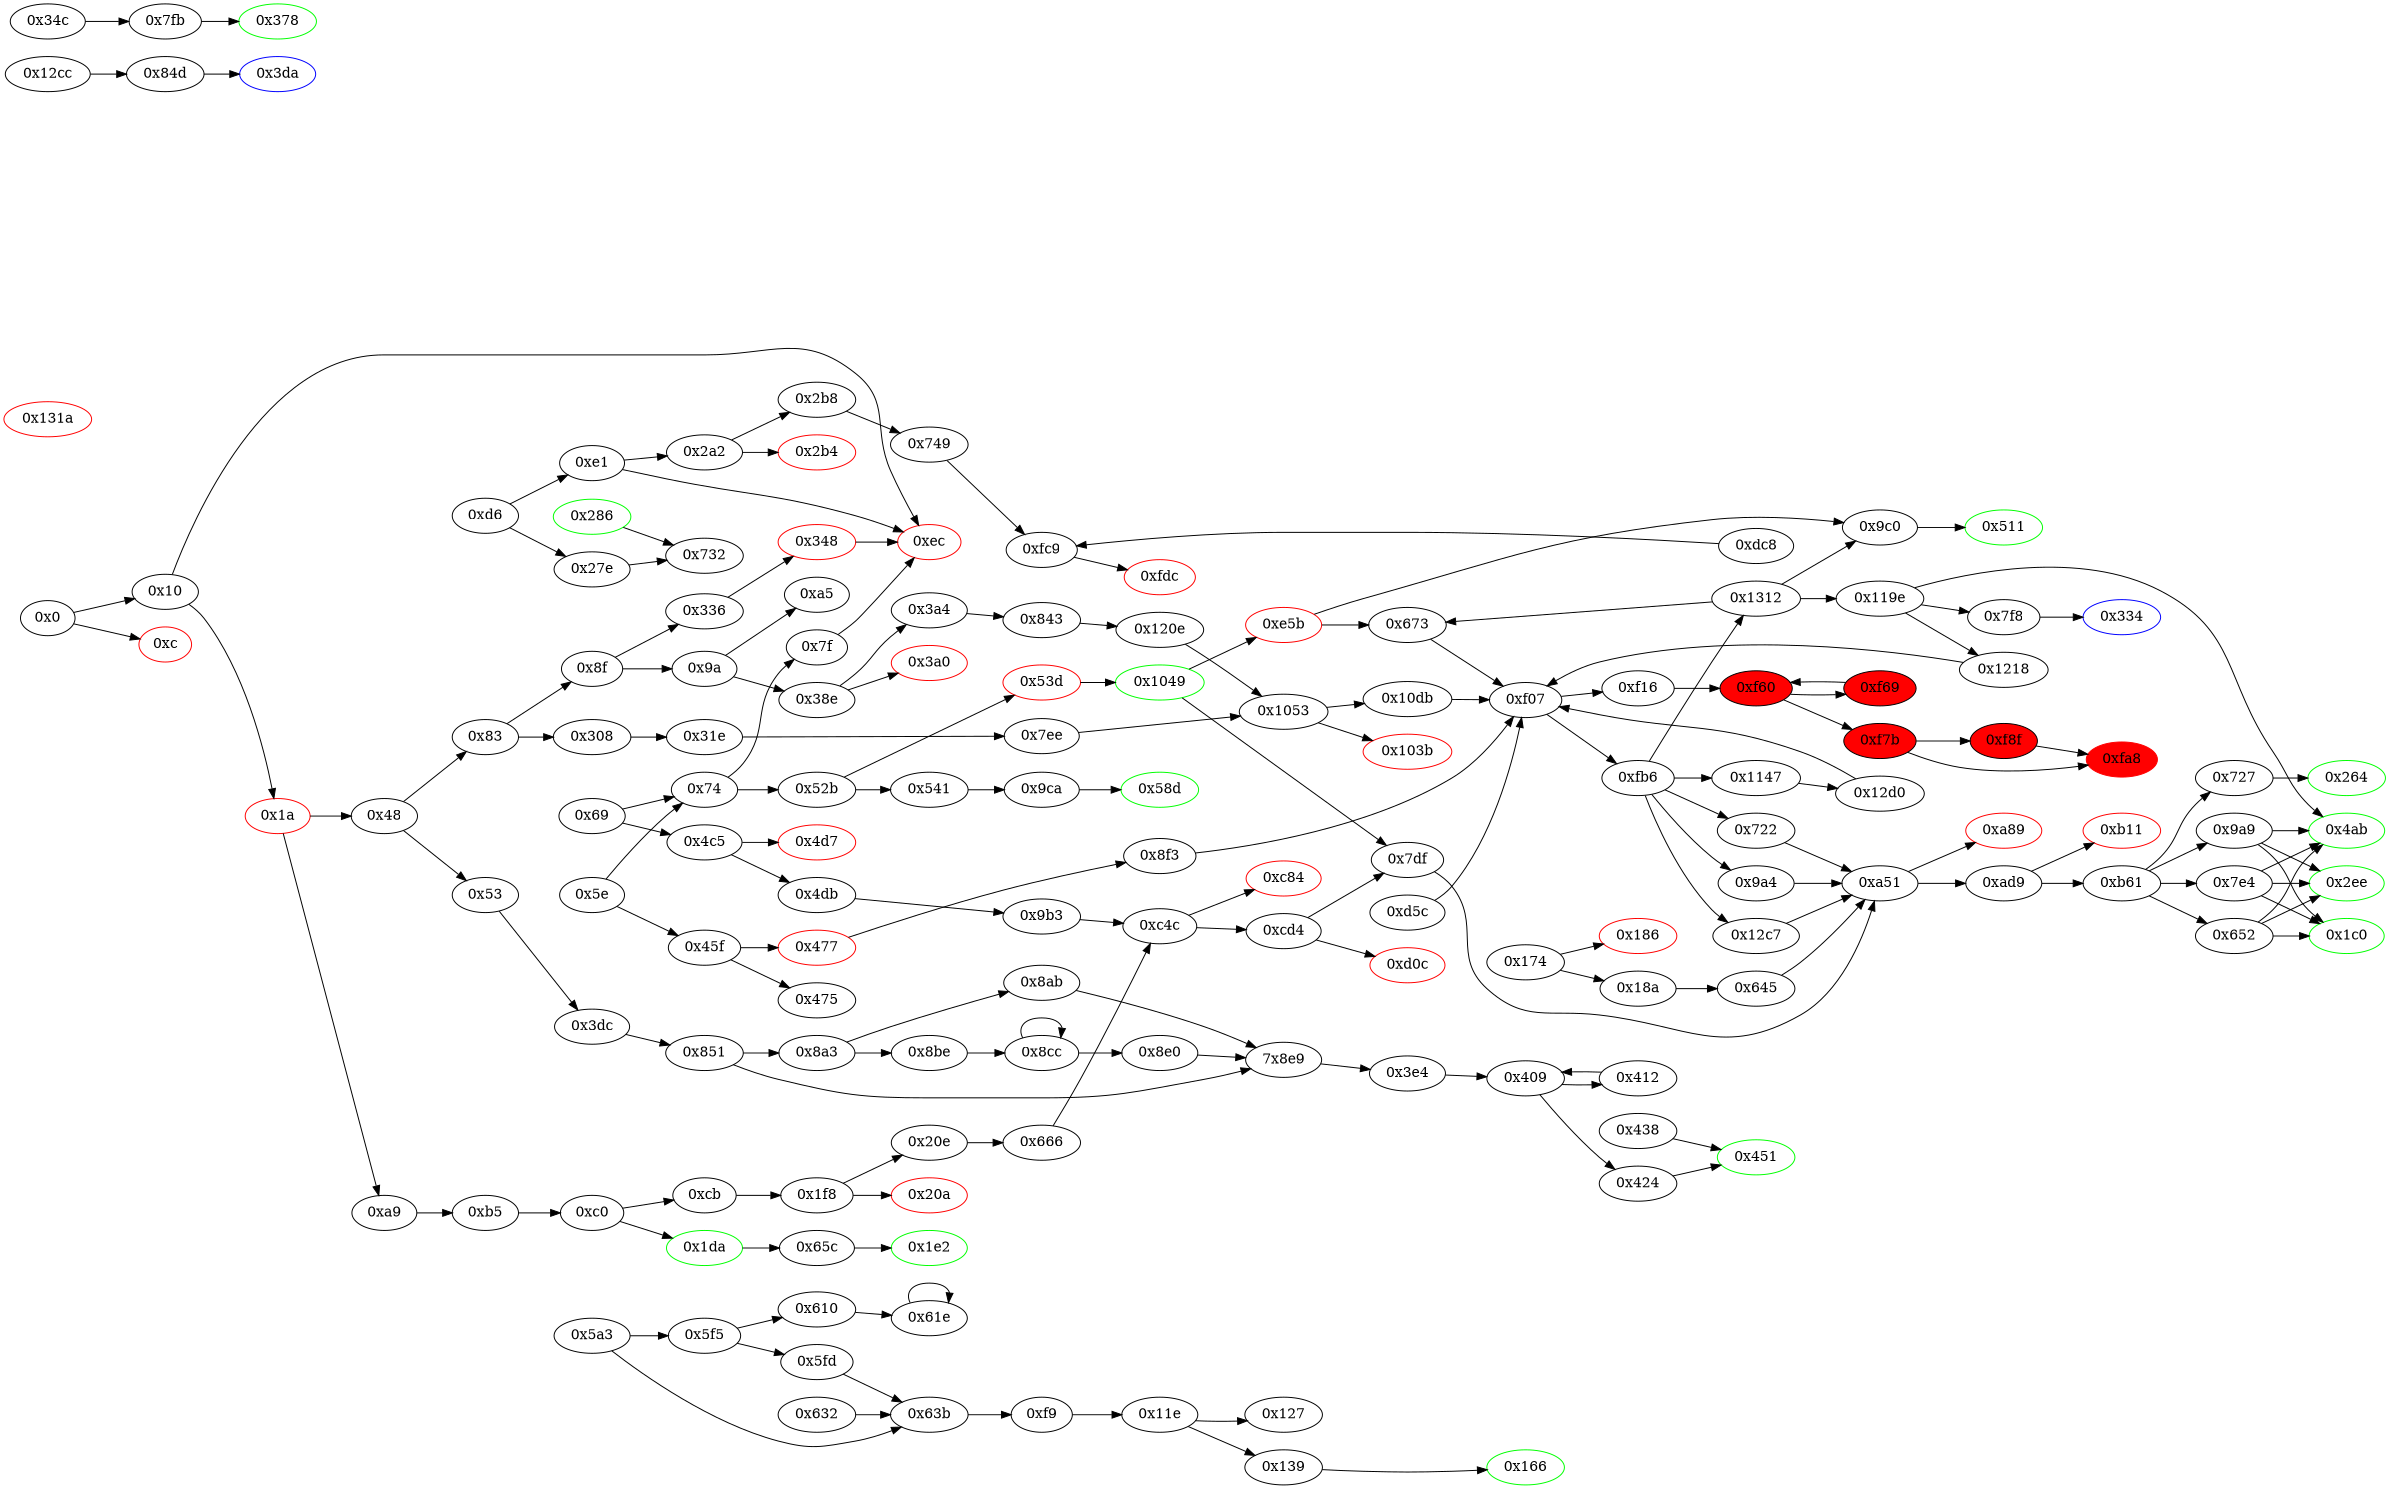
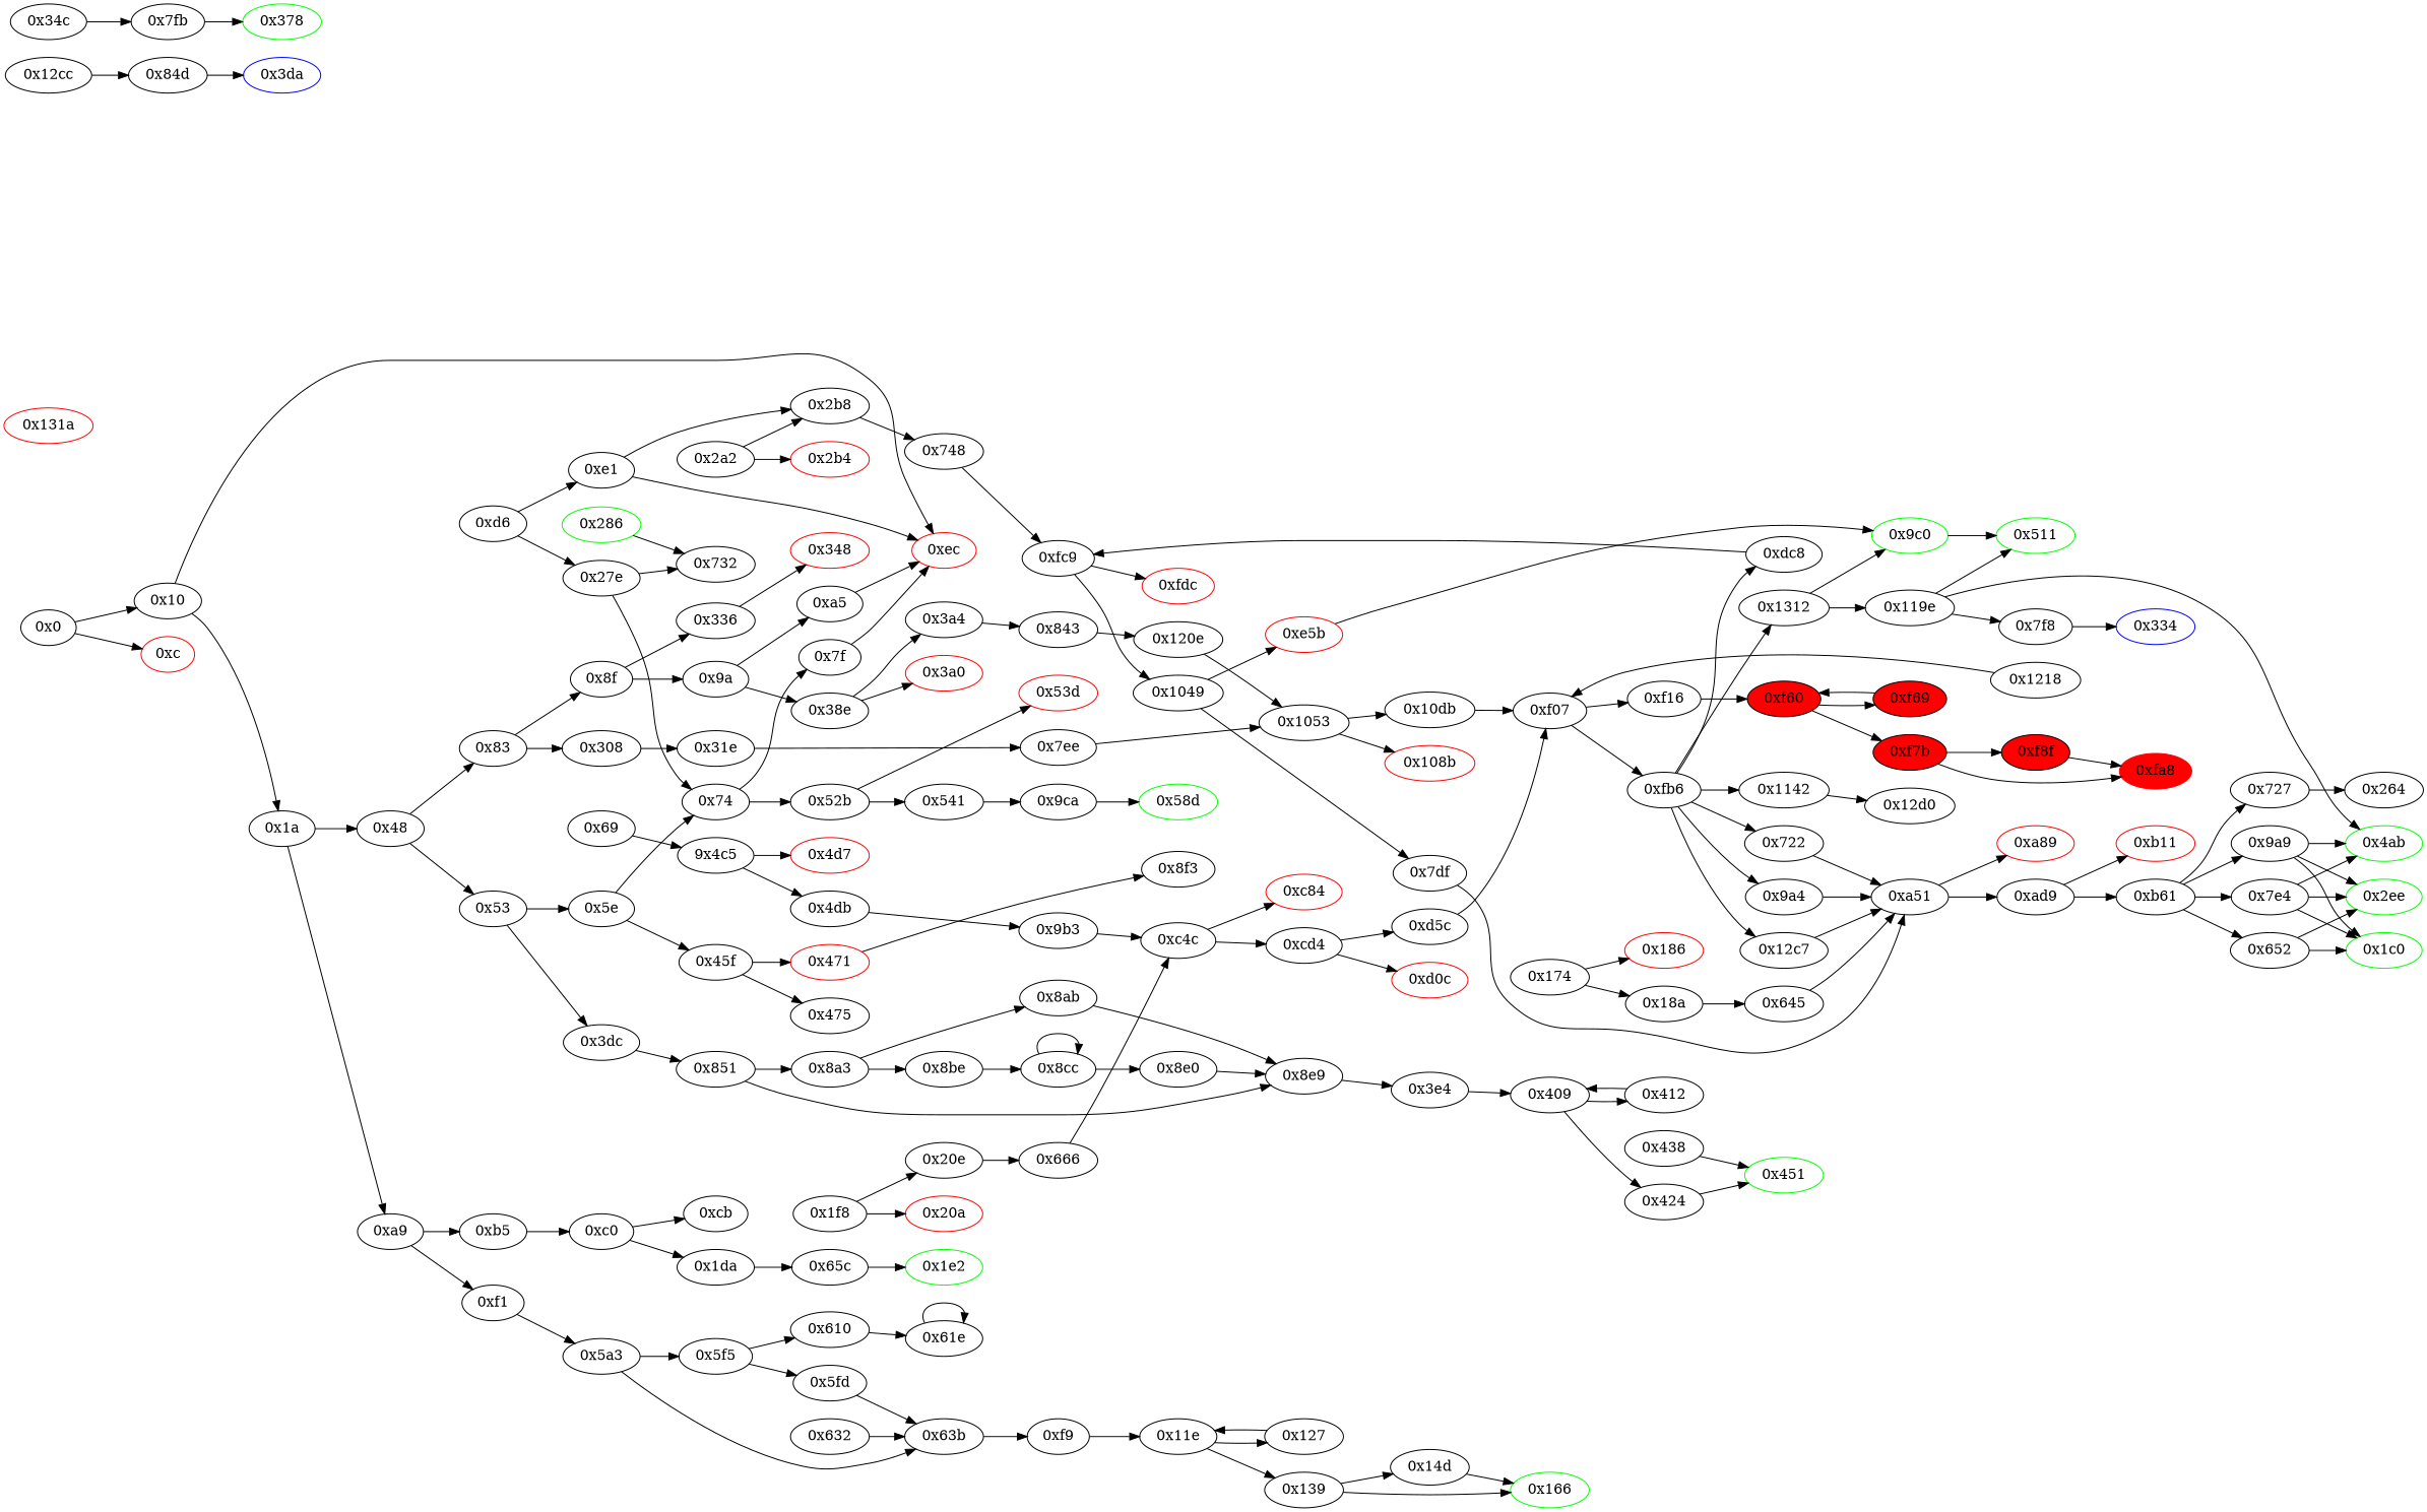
  digraph {
    rankdir=LR
    node [fillcolor=white style=filled]
    "0xfc9"
-   "0x1049" [color=green]
+   "0x1049"
    "0xfdc" [color=red]
    "0xe5b" [color=red]
    "0x7df"
    "0x11e"
    "0x127"
    "0x139"
    "0x166" [color=green]
+   "0x14d"
+   "0xf1"
    "0x5a3"
    "0x63b"
    "0x5f5"
    "0xf9"
    "0xb11" [color=red]
    "0x1e2" [color=green]
    "0x65c"
    "0xdc8"
    "0x5fd"
    "0x610"
    "0x38e"
    "0x3a4"
    "0x3a0" [color=red]
    "0x843"
    "0x1053"
    "0x10db"
-   "0x108b" [color=red label="0x103b"]
+   "0x108b" [color=red]
    "0xf07"
    "0xec" [color=red]
    "0xa5"
    "0xc" [color=red]
    "0x0"
    "0x10"
-   "0x1a" [color=red]
+   "0x1a"
    "0x632"
    "0x9a4"
    "0xa51"
    "0xad9"
    "0xa89" [color=red]
    "0xd6"
    "0xe1"
    "0x27e"
    "0x2a2"
    "0x732"
    "0x186" [color=red]
    "0x120e"
    "0x4ab" [color=green]
    "0x174"
    "0x18a"
    "0x645"
    "0xb61"
    "0x7e4"
    "0x652"
    "0x727"
    "0x9a9"
    "0x334" [color=blue]
    "0xa9"
    "0x48"
    "0xb5"
    "0x53"
    "0x83"
    "0x131a" [color=red]
    "0x1c0" [color=green]
    "0x2ee" [color=green]
    "0x12cc"
    "0x84d"
-   "0x264" [color=green]
+   "0x264" [color=black]
    "0x666"
    "0xc4c"
    "0xcd4"
    "0xc84" [color=red]
-   "0x673"
    "0xf16"
    "0xfb6"
    "0x541"
    "0x9ca"
    "0x58d" [color=green]
    "0x2b8"
    "0x2b4" [color=red]
-   "0x749"
+   "0x749" [label="0x748"]
    "0xd0c" [color=red]
    "0xd5c"
    "0x1312"
    "0x119e"
-   "0x9c0"
+   "0x9c0" [color=green]
    "0x7f8"
    "0x1218"
    "0x511" [color=green]
    "0x3dc"
    "0x5e"
    "0x851"
    "0x74"
    "0x45f"
    "0x8f3"
    "0x451" [color=green]
    "0x20a" [color=red]
    "0x53d" [color=red]
    "0x378" [color=green]
    "0x7fb"
    "0xf60" [fillcolor=red]
    "0x12c7"
    "0x722"
-   "0x1147"
+   "0x1147" [label="0x1142"]
    "0x409"
    "0x424"
    "0x412"
    "0x31e"
    "0x7ee"
    "0x4d7" [color=red]
    "0x12d0"
    "0x20e"
    "0x61e"
-   "0x8e9" [label="7x8e9"]
+   "0x8e9"
    "0x3e4"
    "0xf8f" [fillcolor=red]
    "0xfa8" [color=red fillcolor=red]
    "0x8e0"
    "0x348" [color=red]
    "0x8f"
    "0x336"
    "0x9a"
    "0x286" [color=green]
    "0x8ab"
    "0x3da" [color=blue]
-   "0x471" [color=red label="0x477"]
+   "0x471" [color=red]
    "0x8cc"
    "0x34c"
    "0xc0"
-   "0x1da" [color=green]
+   "0x1da"
    "0xcb"
    "0x1f8"
    "0xf69" [fillcolor=red]
    "0xf7b" [fillcolor=red]
    "0x8a3"
    "0x8be"
    "0x308"
    "0x52b"
    "0x4db"
    "0x9b3"
    "0x7f"
    "0x438"
-   "0x4c5"
+   "0x4c5" [label="9x4c5"]
    "0x475"
    "0x69"
-   "0x53d" -> "0x1049"
+   "0xfc9" -> "0x1049"
    "0xfc9" -> "0xfdc"
    "0x1049" -> "0xe5b"
    "0x1049" -> "0x7df"
-   "0xe5b" -> "0x673"
    "0xe5b" -> "0x9c0"
    "0x7df" -> "0xa51"
    "0x11e" -> "0x127"
    "0x11e" -> "0x139"
+   "0x127" -> "0x11e"
    "0x139" -> "0x166"
+   "0x139" -> "0x14d"
+   "0x14d" -> "0x166"
+   "0xf1" -> "0x5a3"
    "0x5a3" -> "0x63b"
    "0x5a3" -> "0x5f5"
    "0x63b" -> "0xf9"
    "0x5f5" -> "0x5fd"
    "0x5f5" -> "0x610"
    "0xf9" -> "0x11e"
    "0x65c" -> "0x1e2"
    "0xdc8" -> "0xfc9"
    "0x5fd" -> "0x63b"
    "0x610" -> "0x61e"
    "0x38e" -> "0x3a4"
    "0x38e" -> "0x3a0"
    "0x3a4" -> "0x843"
    "0x843" -> "0x120e"
    "0x1053" -> "0x10db"
    "0x1053" -> "0x108b"
    "0x10db" -> "0xf07"
    "0xf07" -> "0xf16"
    "0xf07" -> "0xfb6"
-   "0x348" -> "0xec"
+   "0xa5" -> "0xec"
    "0x0" -> "0xc"
    "0x0" -> "0x10"
    "0x10" -> "0xec"
    "0x10" -> "0x1a"
    "0x1a" -> "0xa9"
    "0x1a" -> "0x48"
    "0x632" -> "0x63b"
    "0x9a4" -> "0xa51"
    "0xa51" -> "0xad9"
    "0xa51" -> "0xa89"
    "0xad9" -> "0xb11"
    "0xad9" -> "0xb61"
    "0xd6" -> "0xe1"
    "0xd6" -> "0x27e"
    "0xe1" -> "0xec"
-   "0xe1" -> "0x2a2"
+   "0xe1" -> "0x2b8"
    "0x27e" -> "0x732"
    "0x2a2" -> "0x2b8"
    "0x2a2" -> "0x2b4"
    "0x120e" -> "0x1053"
    "0x174" -> "0x186"
    "0x174" -> "0x18a"
    "0x18a" -> "0x645"
    "0x645" -> "0xa51"
    "0xb61" -> "0x7e4"
    "0xb61" -> "0x652"
    "0xb61" -> "0x727"
    "0xb61" -> "0x9a9"
    "0x7e4" -> "0x4ab"
    "0x7e4" -> "0x1c0"
    "0x7e4" -> "0x2ee"
-   "0x652" -> "0x4ab"
    "0x652" -> "0x1c0"
    "0x652" -> "0x2ee"
    "0x727" -> "0x264"
    "0x9a9" -> "0x4ab"
    "0x9a9" -> "0x1c0"
    "0x9a9" -> "0x2ee"
+   "0xa9" -> "0xf1"
    "0xa9" -> "0xb5"
    "0x48" -> "0x53"
    "0x48" -> "0x83"
    "0xb5" -> "0xc0"
    "0x53" -> "0x3dc"
+   "0x53" -> "0x5e"
    "0x83" -> "0x8f"
    "0x83" -> "0x308"
    "0x12cc" -> "0x84d"
    "0x84d" -> "0x3da"
    "0x666" -> "0xc4c"
    "0xc4c" -> "0xcd4"
    "0xc4c" -> "0xc84"
    "0xcd4" -> "0xd0c"
-   "0xcd4" -> "0x7df"
-   "0x673" -> "0xf07"
+   "0xcd4" -> "0xd5c"
    "0xf16" -> "0xf60"
+   "0xfb6" -> "0xdc8"
    "0xfb6" -> "0x9a4"
    "0xfb6" -> "0x1312"
    "0xfb6" -> "0x12c7"
    "0xfb6" -> "0x722"
    "0xfb6" -> "0x1147"
    "0x541" -> "0x9ca"
    "0x9ca" -> "0x58d"
    "0x2b8" -> "0x749"
    "0x749" -> "0xfc9"
    "0xd5c" -> "0xf07"
-   "0x1312" -> "0x673"
    "0x1312" -> "0x119e"
    "0x1312" -> "0x9c0"
    "0x119e" -> "0x4ab"
    "0x119e" -> "0x7f8"
-   "0x119e" -> "0x1218"
+   "0x119e" -> "0x511"
    "0x9c0" -> "0x511"
    "0x7f8" -> "0x334"
    "0x1218" -> "0xf07"
    "0x3dc" -> "0x851"
    "0x5e" -> "0x74"
    "0x5e" -> "0x45f"
    "0x851" -> "0x8e9"
    "0x851" -> "0x8a3"
    "0x74" -> "0x52b"
    "0x74" -> "0x7f"
    "0x45f" -> "0x471"
    "0x45f" -> "0x475"
-   "0x8f3" -> "0xf07"
    "0x7fb" -> "0x378"
    "0xf60" -> "0xf69"
    "0xf60" -> "0xf7b"
    "0x12c7" -> "0xa51"
    "0x722" -> "0xa51"
    "0x1147" -> "0x12d0"
    "0x409" -> "0x424"
    "0x409" -> "0x412"
    "0x424" -> "0x451"
    "0x412" -> "0x409"
    "0x31e" -> "0x7ee"
    "0x7ee" -> "0x1053"
-   "0x12d0" -> "0xf07"
    "0x20e" -> "0x666"
    "0x61e" -> "0x61e"
    "0x8e9" -> "0x3e4"
    "0x3e4" -> "0x409"
    "0xf8f" -> "0xfa8"
    "0x8e0" -> "0x8e9"
    "0x8f" -> "0x336"
    "0x8f" -> "0x9a"
    "0x336" -> "0x348"
    "0x9a" -> "0x38e"
    "0x9a" -> "0xa5"
    "0x286" -> "0x732"
    "0x8ab" -> "0x8e9"
    "0x471" -> "0x8f3"
    "0x8cc" -> "0x8e0"
    "0x8cc" -> "0x8cc"
    "0x34c" -> "0x7fb"
    "0xc0" -> "0x1da"
    "0xc0" -> "0xcb"
    "0x1da" -> "0x65c"
-   "0xcb" -> "0x1f8"
    "0x1f8" -> "0x20a"
    "0x1f8" -> "0x20e"
    "0xf69" -> "0xf60"
    "0xf7b" -> "0xf8f"
    "0xf7b" -> "0xfa8"
    "0x8a3" -> "0x8ab"
    "0x8a3" -> "0x8be"
    "0x8be" -> "0x8cc"
    "0x308" -> "0x31e"
    "0x52b" -> "0x541"
    "0x52b" -> "0x53d"
    "0x4db" -> "0x9b3"
    "0x9b3" -> "0xc4c"
    "0x7f" -> "0xec"
    "0x438" -> "0x451"
    "0x4c5" -> "0x4d7"
    "0x4c5" -> "0x4db"
-   "0x69" -> "0x74"
+   "0x27e" -> "0x74"
    "0x69" -> "0x4c5"
  }
